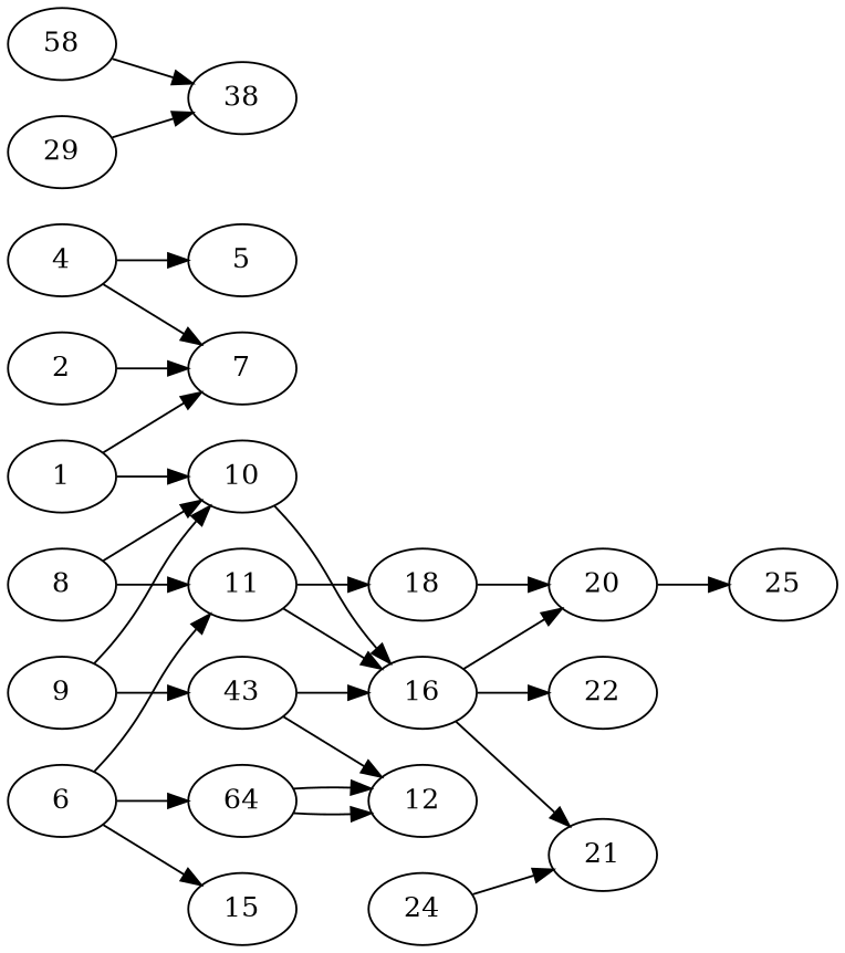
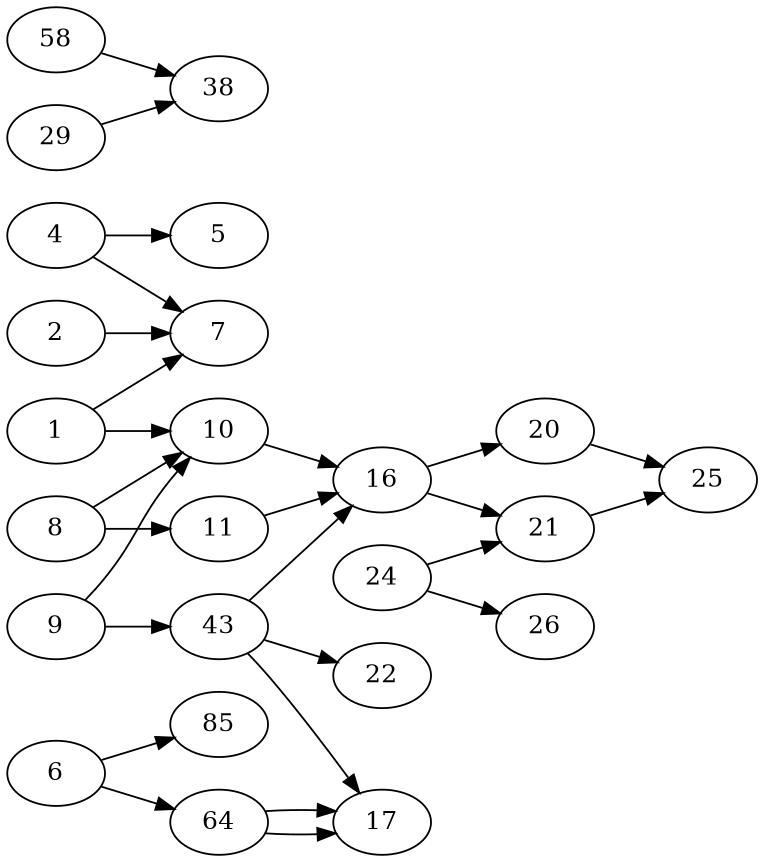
  digraph {
    rankdir=LR
    node [alpha=0.02]
    1 [expect_size=10853376]
    7 [expect_size=13791232]
    10 [alpha=0.19 expect_size=48687104]
    8 [alpha=0.07 expect_size=14853120]
    11 [alpha=0.11 expect_size=9140224]
-   18 [alpha=0.08 expect_size=49173504]
    16 [alpha=0.05 expect_size=7990272]
    2 [alpha=0.05 expect_size=34995200]
    6 [alpha=0.15 expect_size=22732800]
-   15 [alpha=0.06 expect_size=50958336]
+   15 [alpha=0.06 expect_size=50958336 label=85]
    n11 [alpha=0.18 expect_size=14916608 label=64]
    9 [alpha=0.11 expect_size=41376768]
    n13 [alpha=0.10 expect_size=25576448 label=43]
-   17 [alpha=0.09 expect_size=44013568 label=12]
+   17 [alpha=0.09 expect_size=44013568]
    4 [alpha=0.15 expect_size=33896448]
    5 [expect_size=48234496]
    20 [alpha=0.06 expect_size=44124160]
    21 [alpha=0.08 expect_size=42613760]
    22 [alpha=0.03 expect_size=20695040]
    25 [alpha=0.04 expect_size=32391168]
    24 [alpha=0.01 expect_size=38142976]
+   26 [alpha=0.15 expect_size=47638528]
    n23 [alpha=0.07 expect_size=34567168 label=58]
    n24 [alpha=0.13 expect_size=18813952 label=38]
    29 [alpha=0.01 expect_size=5427200]
    1 -> 7
    1 -> 10
    10 -> 16
    8 -> 10
    8 -> 11
-   11 -> 18
    11 -> 16
-   18 -> 20
    16 -> 20
    16 -> 21
-   16 -> 22
+   n13 -> 22
    2 -> 7
-   6 -> 11
    6 -> 15
    6 -> n11
    n11 -> 17
    n11 -> 17
    9 -> 10
    9 -> n13
    n13 -> 16
    n13 -> 17
    4 -> 7
    4 -> 5
    20 -> 25
+   21 -> 25
    24 -> 21
+   24 -> 26
    n23 -> n24
    29 -> n24
  }
